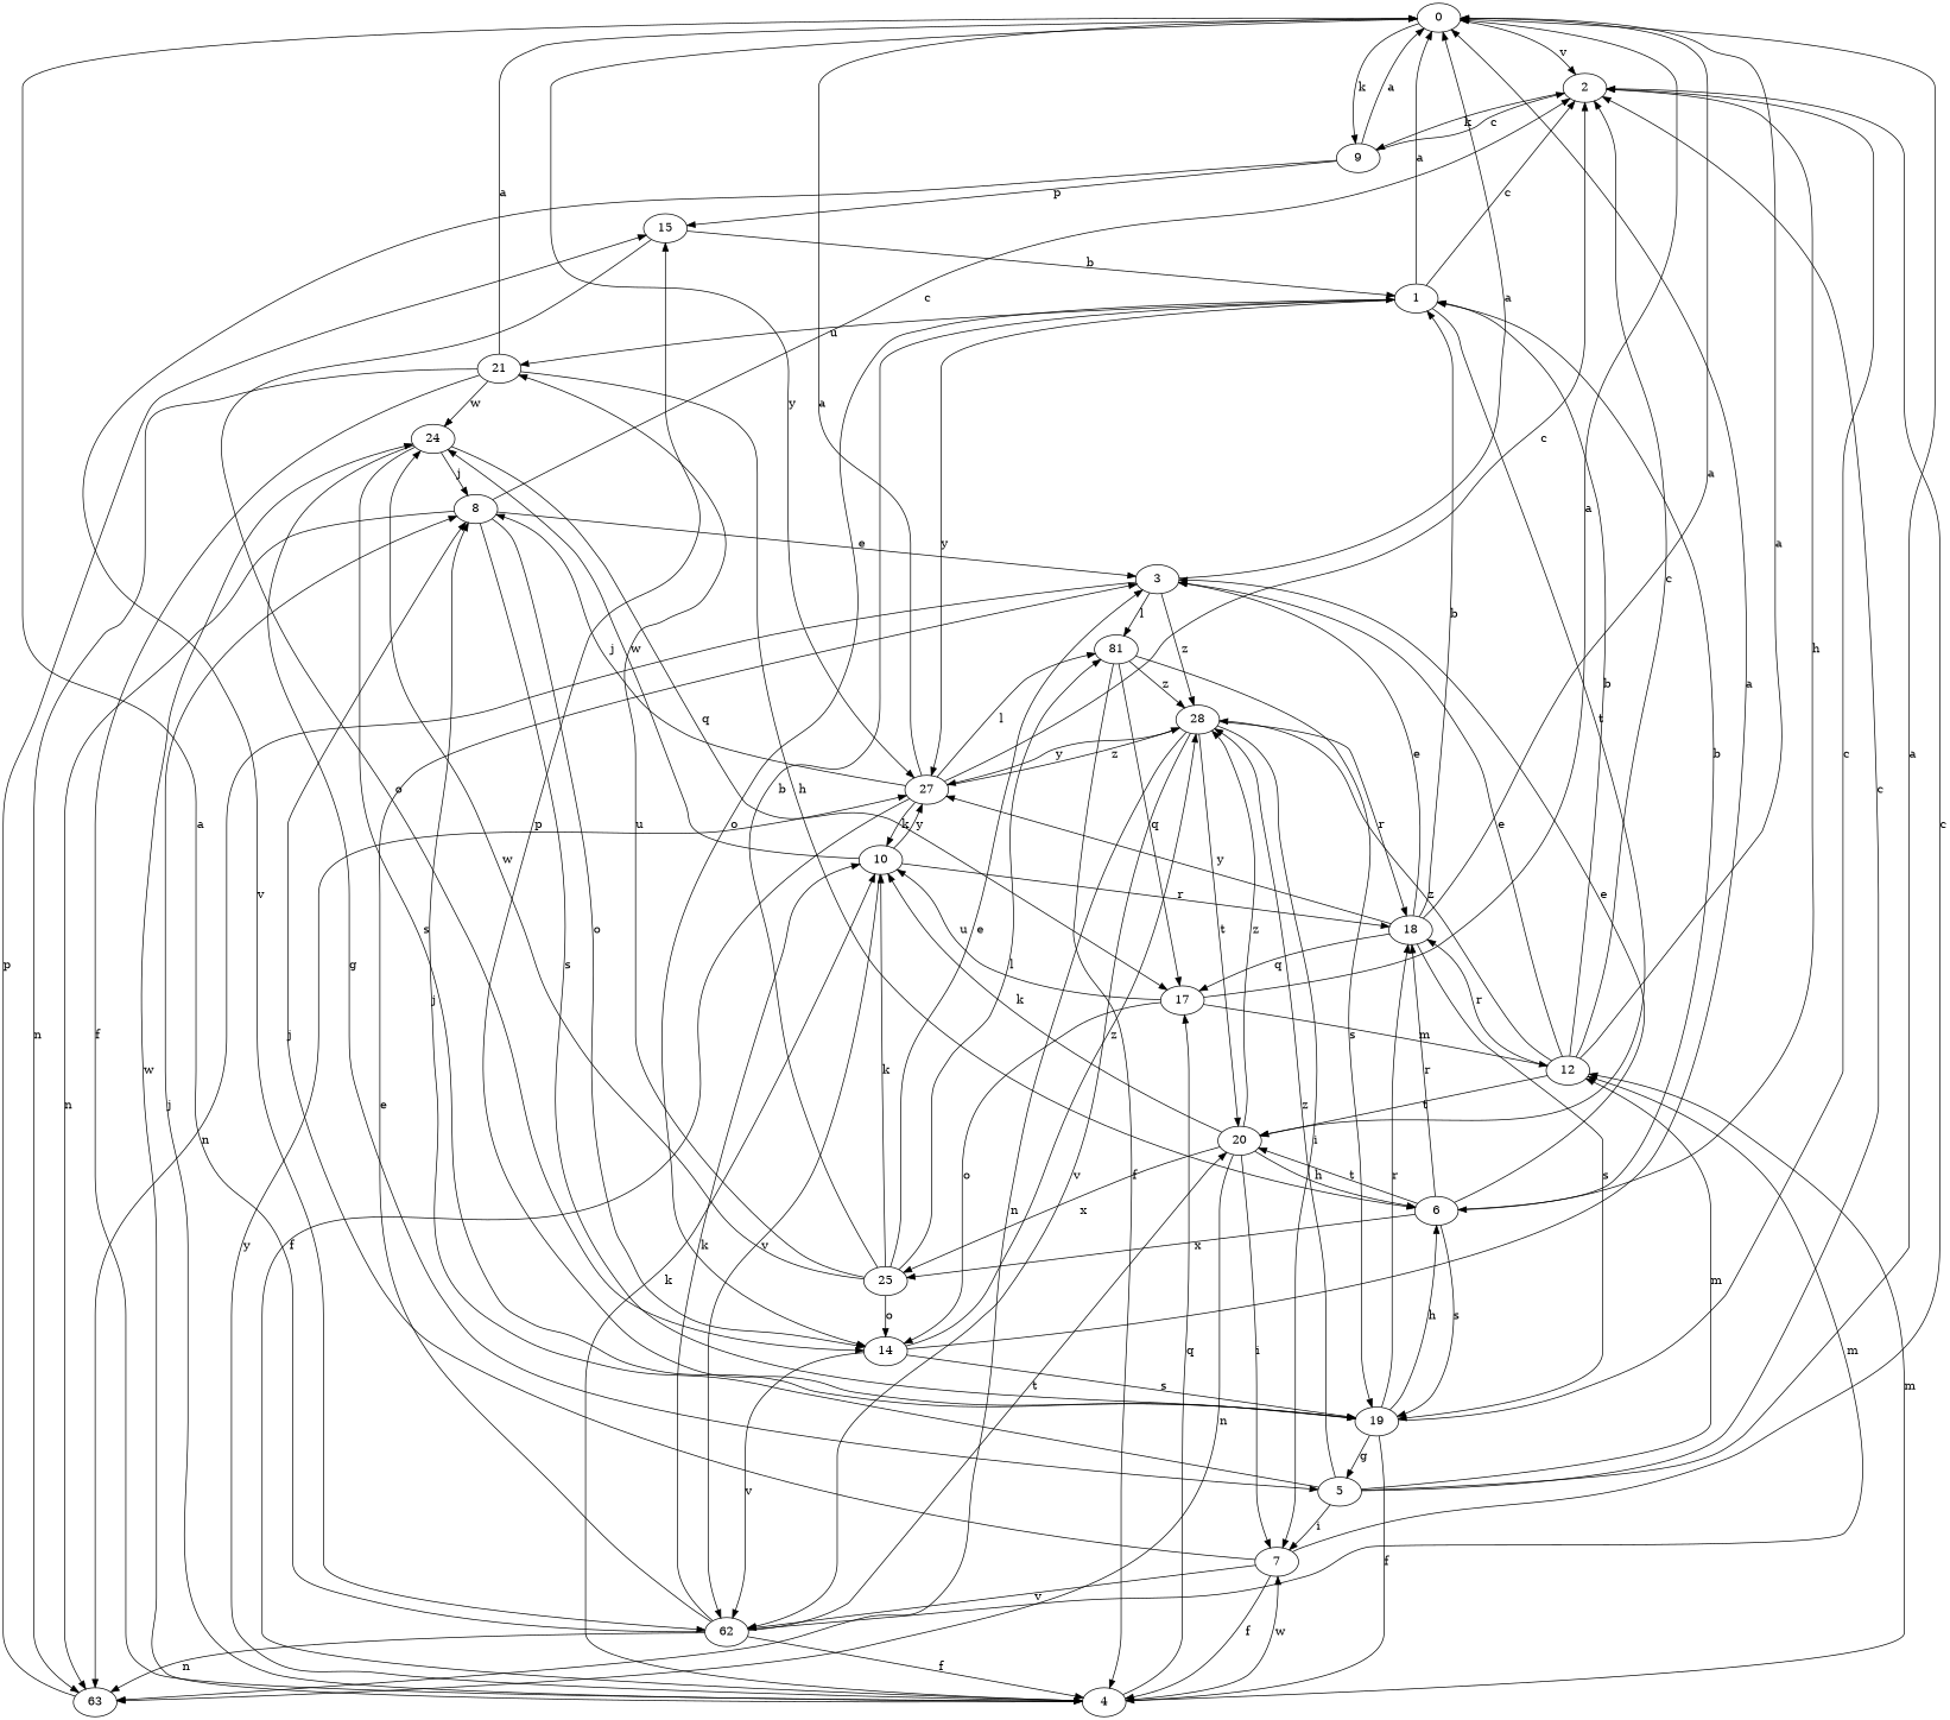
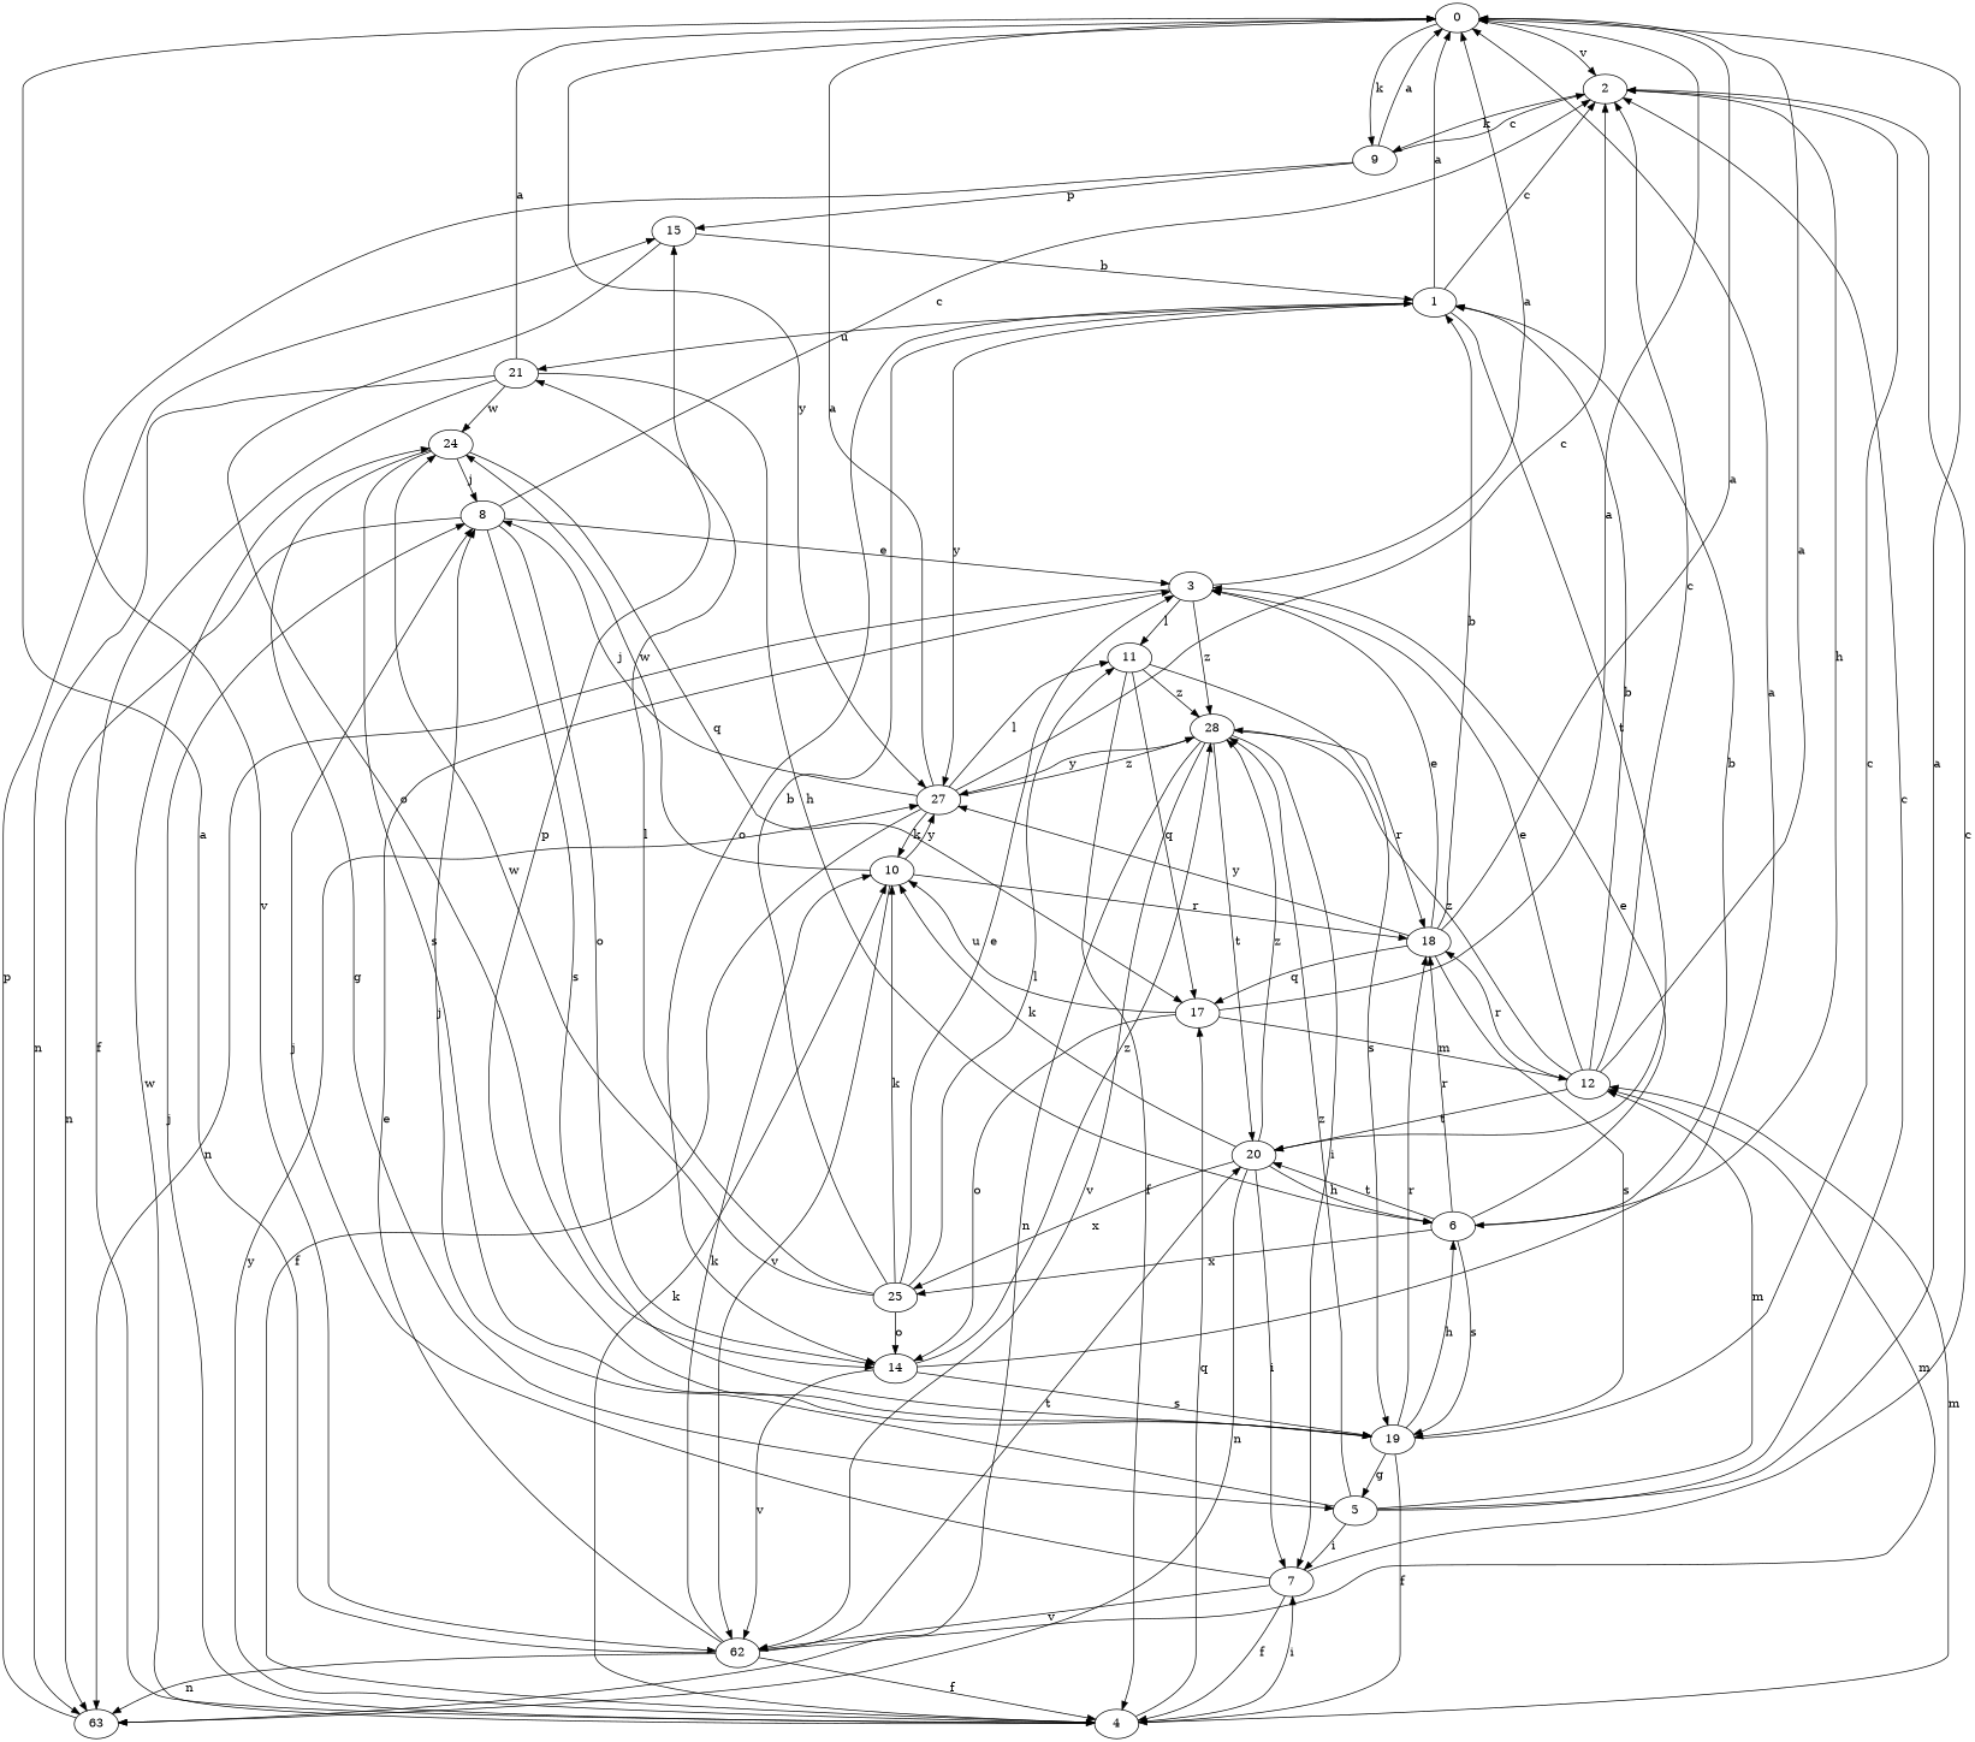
  strict digraph {
    0
    2
    9
    27
    6
    n6 [label=62]
    15
-   11 [label=81]
+   11
    28
    4
    8
    10
    1
    14
    20
    21
    19
    n18 [label=63]
    7
    25
    24
    3
    18
    17
    12
    5
    0 -> 2 [label=v]
    0 -> 9 [label=k]
    0 -> 27 [label=y]
    2 -> 9 [label=k]
    2 -> 6 [label=h]
    9 -> 0 [label=a]
    9 -> 2 [label=c]
    9 -> n6 [label=v]
    9 -> 15 [label=p]
    27 -> 0 [label=a]
    27 -> 2 [label=c]
    27 -> 11 [label=l]
    27 -> 28 [label=z]
    27 -> 4 [label=f]
    27 -> 8 [label=j]
    27 -> 10 [label=k]
    6 -> 1 [label=b]
    6 -> 20 [label=t]
    6 -> 19 [label=s]
    6 -> 25 [label=x]
    6 -> 3 [label=e]
    6 -> 18 [label=r]
    n6 -> 0 [label=a]
    n6 -> 4 [label=f]
    n6 -> 10 [label=k]
    n6 -> 20 [label=t]
    n6 -> n18 [label=n]
    n6 -> 3 [label=e]
    n6 -> 12 [label=m]
    15 -> 1 [label=b]
    15 -> 14 [label=o]
    11 -> 28 [label=z]
    11 -> 4 [label=f]
    11 -> 19 [label=s]
    11 -> 17 [label=q]
    28 -> 27 [label=y]
    28 -> n6 [label=v]
    28 -> 20 [label=t]
    28 -> n18 [label=n]
    28 -> 7 [label=i]
    28 -> 18 [label=r]
    4 -> 27 [label=y]
    4 -> 8 [label=j]
    4 -> 10 [label=k]
-   4 -> 7 [label=w]
+   4 -> 7 [label=i]
    4 -> 24 [label=w]
    4 -> 17 [label=q]
    4 -> 12 [label=m]
    8 -> 2 [label=c]
    8 -> 14 [label=o]
    8 -> 19 [label=s]
    8 -> n18 [label=n]
    8 -> 3 [label=e]
    10 -> 27 [label=y]
    10 -> n6 [label=v]
    10 -> 24 [label=w]
    10 -> 18 [label=r]
    1 -> 0 [label=a]
    1 -> 2 [label=c]
    1 -> 27 [label=y]
    1 -> 14 [label=o]
    1 -> 20 [label=t]
    1 -> 21 [label=u]
    14 -> 0 [label=a]
    14 -> n6 [label=v]
    14 -> 28 [label=z]
    14 -> 19 [label=s]
    20 -> 6 [label=h]
    20 -> 28 [label=z]
    20 -> 10 [label=k]
    20 -> n18 [label=n]
    20 -> 7 [label=i]
    20 -> 25 [label=x]
    21 -> 0 [label=a]
    21 -> 6 [label=h]
    21 -> 4 [label=f]
    21 -> n18 [label=n]
    21 -> 24 [label=w]
    19 -> 2 [label=c]
    19 -> 6 [label=h]
    19 -> 15 [label=p]
    19 -> 4 [label=f]
    19 -> 18 [label=r]
    19 -> 5 [label=g]
    n18 -> 15 [label=p]
    7 -> 2 [label=c]
    7 -> n6 [label=v]
    7 -> 4 [label=f]
    7 -> 8 [label=j]
    25 -> 11 [label=l]
    25 -> 10 [label=k]
    25 -> 1 [label=b]
    25 -> 14 [label=o]
-   25 -> 21 [label=u]
+   25 -> 21 [label=l]
    25 -> 24 [label=w]
    25 -> 3 [label=e]
    24 -> 8 [label=j]
    24 -> 19 [label=s]
    24 -> 17 [label=q]
    24 -> 5 [label=g]
    3 -> 0 [label=a]
    3 -> 11 [label=l]
    3 -> 28 [label=z]
    3 -> n18 [label=n]
    18 -> 0 [label=a]
    18 -> 27 [label=y]
    18 -> 1 [label=b]
    18 -> 19 [label=s]
    18 -> 3 [label=e]
    18 -> 17 [label=q]
    17 -> 0 [label=a]
    17 -> 10 [label=u]
    17 -> 14 [label=o]
    17 -> 12 [label=m]
    12 -> 0 [label=a]
    12 -> 2 [label=c]
    12 -> 28 [label=z]
    12 -> 1 [label=b]
    12 -> 20 [label=t]
    12 -> 3 [label=e]
    12 -> 18 [label=r]
    5 -> 0 [label=a]
    5 -> 2 [label=c]
    5 -> 28 [label=z]
    5 -> 8 [label=j]
    5 -> 7 [label=i]
    5 -> 12 [label=m]
  }
